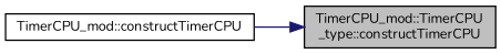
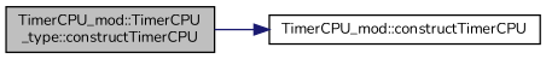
  digraph {
    rankdir=LR
    fontname=Nunito
    node [color=black fontname=Nunito fontsize=10 shape=record style=filled]
    n1 [fillcolor=grey75 fontcolor=black height=0.2 label="TimerCPU_mod::TimerCPU\l_type::constructTimerCPU" width=0.4]
    n2 [fillcolor=white height=0.2 label="TimerCPU_mod::constructTimerCPU" width=0.4]
-   n2 -> n1 [color=midnightblue fontname=Nunito fontsize=10 labelfontname=Helvetica labelfontsize=10 style=solid]
+   n1 -> n2 [color=midnightblue fontname=Nunito fontsize=10 labelfontname=Helvetica labelfontsize=10 style=solid]
  }
